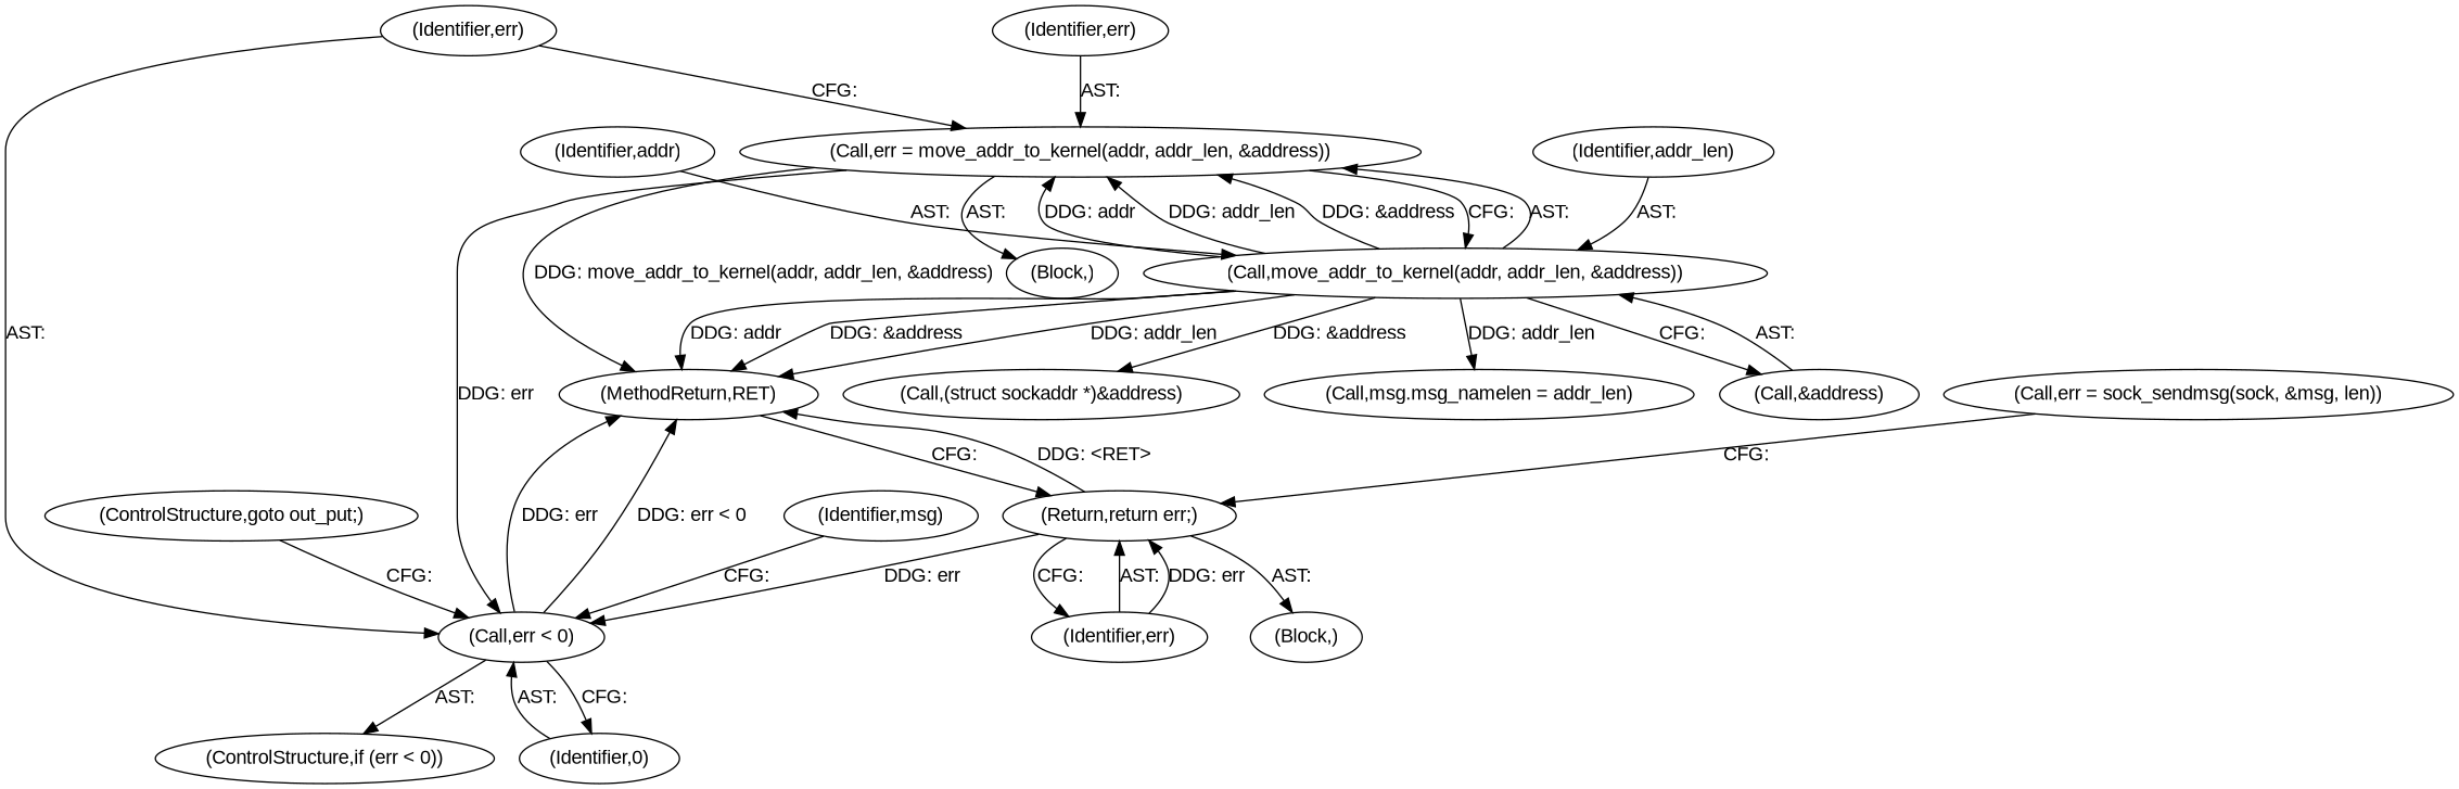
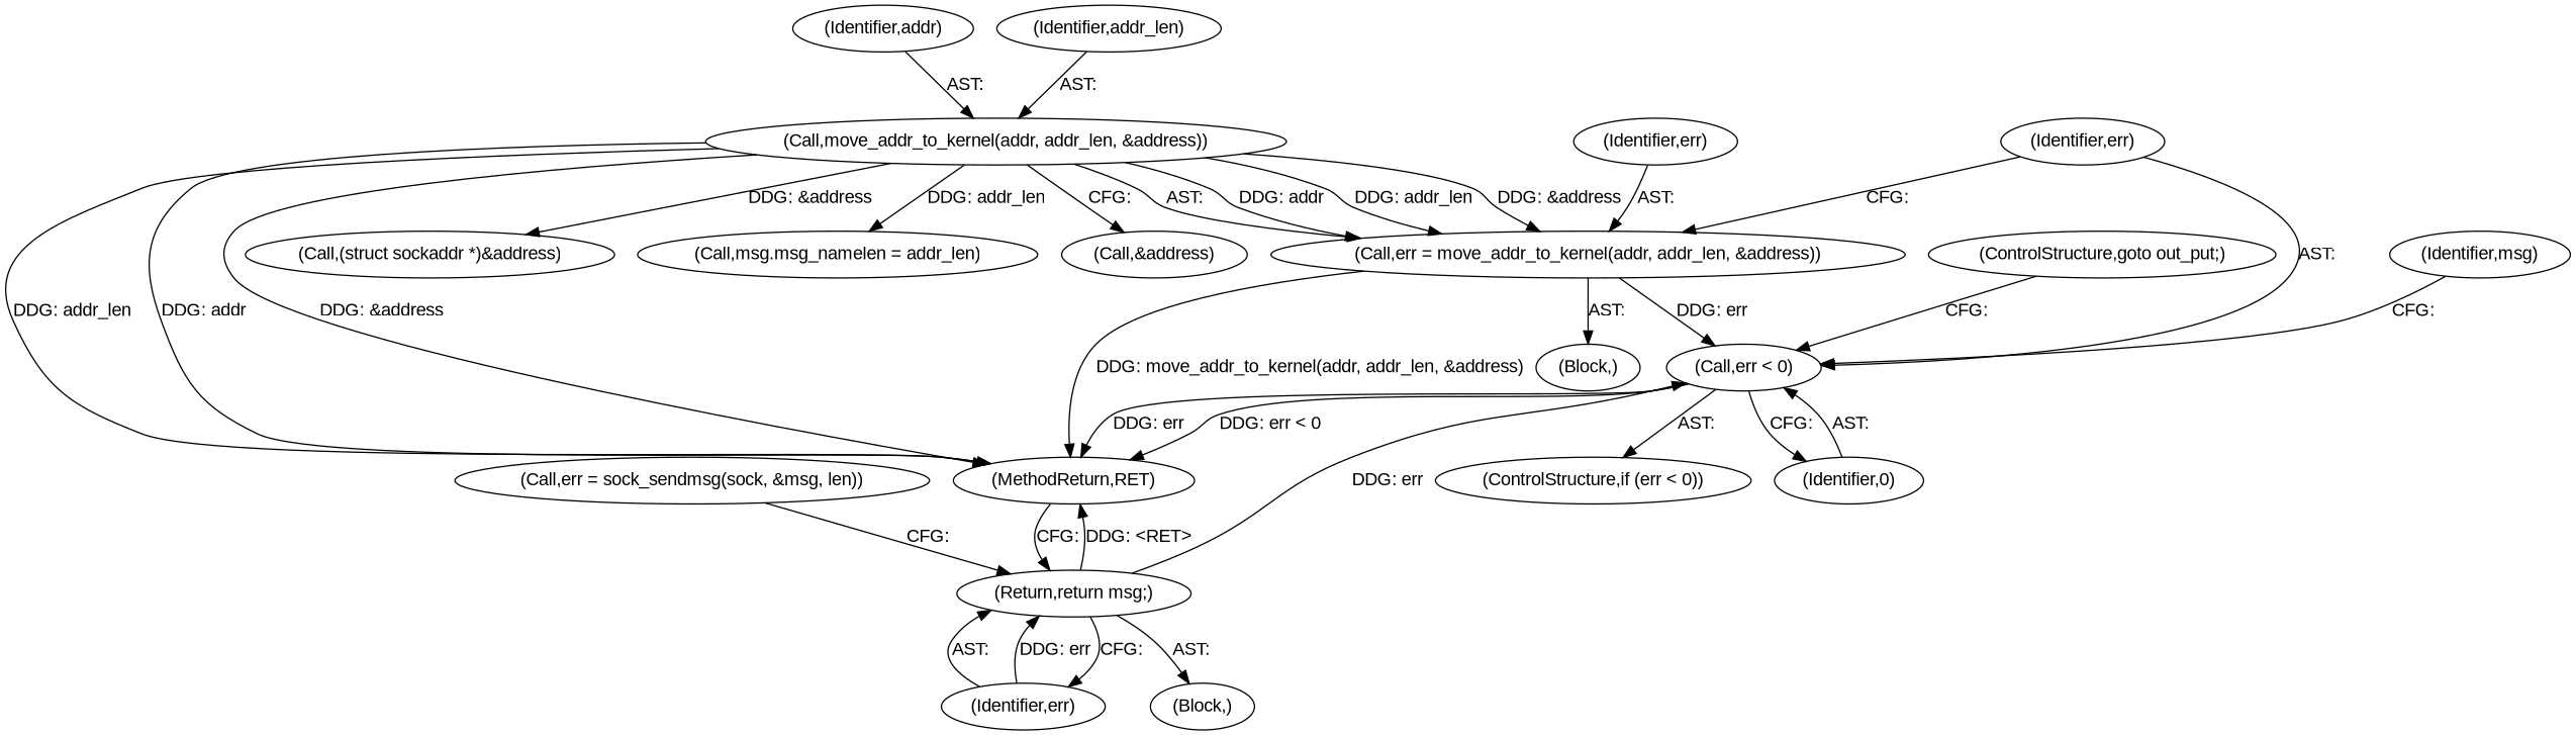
  digraph {
    fontname="Liberation Sans"
    node [fontname="Liberation Sans"]
    edge [fontname="Liberation Sans"]
    n1 [label="(Call,err = move_addr_to_kernel(addr, addr_len, &address))"]
    n2 [label="(Call,move_addr_to_kernel(addr, addr_len, &address))"]
    n3 [label="(Call,err < 0)"]
    n4 [label="(MethodReturn,RET)"]
    n5 [label="(Block,)"]
    n6 [label="(Call,(struct sockaddr *)&address)"]
    n7 [label="(Call,msg.msg_namelen = addr_len)"]
    n8 [label="(Call,&address)"]
    n9 [label="(ControlStructure,if (err < 0))"]
    n10 [label="(Identifier,0)"]
-   n11 [label="(Return,return err;)"]
+   n11 [label="(Return,return msg;)"]
    n12 [label="(Identifier,err)"]
    n13 [label="(Block,)"]
    n14 [label="(ControlStructure,goto out_put;)"]
    n15 [label="(Call,err = sock_sendmsg(sock, &msg, len))"]
    n16 [label="(Identifier,err)"]
    n17 [label="(Identifier,err)"]
    n18 [label="(Identifier,addr)"]
    n19 [label="(Identifier,msg)"]
    n20 [label="(Identifier,addr_len)"]
-   n1 -> n2 [label="CFG: "]
    n1 -> n3 [label="DDG: err"]
    n1 -> n4 [label="DDG: move_addr_to_kernel(addr, addr_len, &address)"]
    n1 -> n5 [label="AST: "]
    n2 -> n1 [label="AST: "]
    n2 -> n1 [label="DDG: addr"]
    n2 -> n1 [label="DDG: addr_len"]
    n2 -> n1 [label="DDG: &address"]
    n2 -> n4 [label="DDG: addr_len"]
    n2 -> n4 [label="DDG: addr"]
    n2 -> n4 [label="DDG: &address"]
    n2 -> n6 [label="DDG: &address"]
    n2 -> n7 [label="DDG: addr_len"]
    n2 -> n8 [label="CFG: "]
    n3 -> n4 [label="DDG: err < 0"]
    n3 -> n4 [label="DDG: err"]
    n3 -> n9 [label="AST: "]
    n3 -> n10 [label="CFG: "]
    n4 -> n11 [label="CFG: "]
-   n8 -> n2 [label="AST: "]
    n10 -> n3 [label="AST: "]
    n11 -> n3 [label="DDG: err"]
    n11 -> n4 [label="DDG: <RET>"]
    n11 -> n12 [label="CFG: "]
    n11 -> n13 [label="AST: "]
    n12 -> n11 [label="AST: "]
    n12 -> n11 [label="DDG: err"]
    n14 -> n3 [label="CFG: "]
    n15 -> n11 [label="CFG: "]
    n16 -> n1 [label="AST: "]
    n17 -> n1 [label="CFG: "]
    n17 -> n3 [label="AST: "]
    n18 -> n2 [label="AST: "]
    n19 -> n3 [label="CFG: "]
    n20 -> n2 [label="AST: "]
  }
